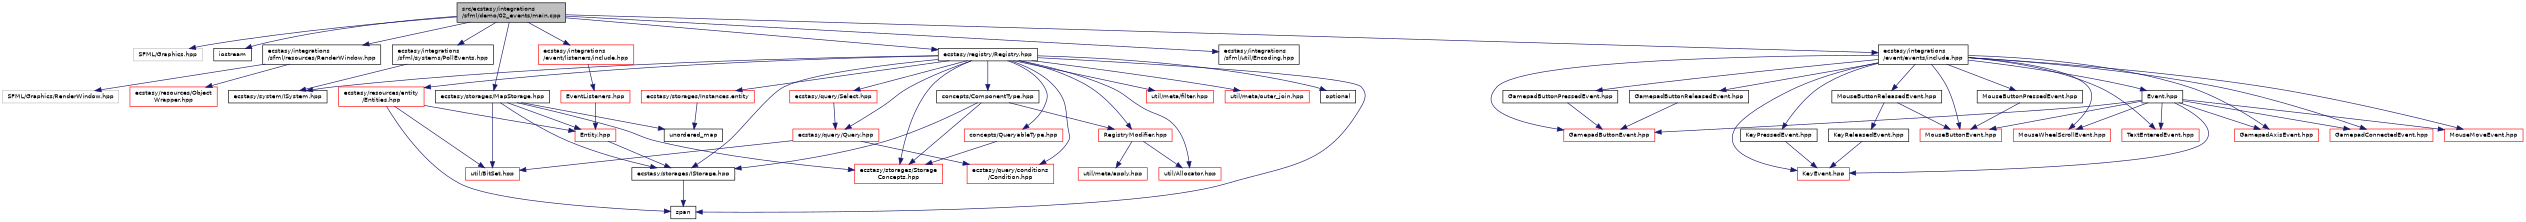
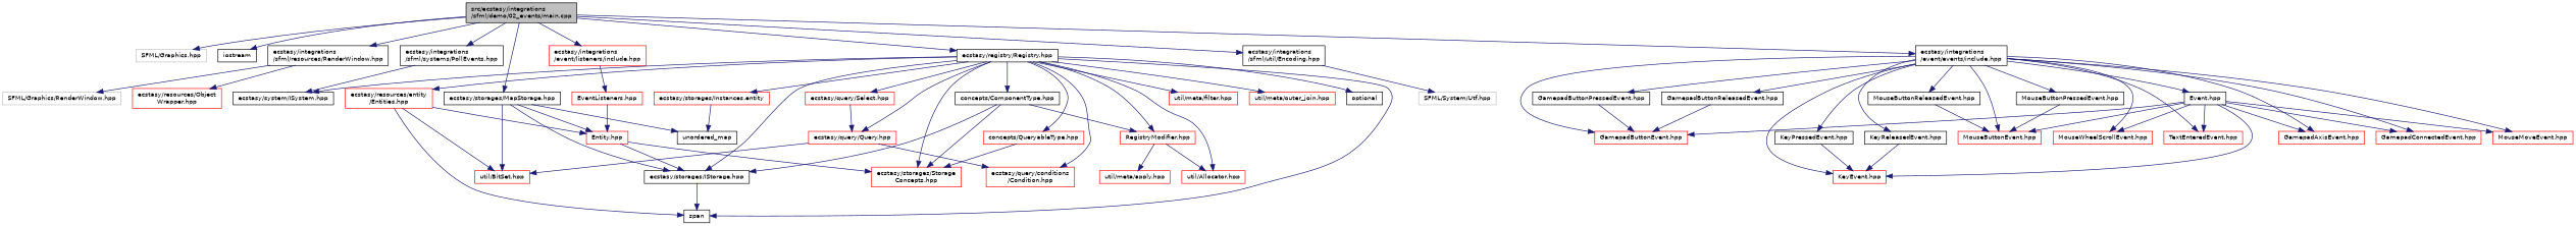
  digraph {
    node [color=red fillcolor=white fontname=Helvetica fontsize=10 shape=record style=filled]
    edge [color=midnightblue fontname=Helvetica fontsize=10 labelfontname=Helvetica labelfontsize=10 style=solid]
    n1 [color=black fillcolor=grey75 fontcolor=black height=0.2 label="src/ecstasy/integrations\l/sfml/demo/02_events/main.cpp" width=0.4]
    n2 [color=grey75 height=0.2 label="SFML/Graphics.hpp" width=0.4]
    n3 [color=black height=0.2 label=iostream width=0.4]
    n4 [color=black height=0.2 label="ecstasy/integrations\l/sfml/resources/RenderWindow.hpp" width=0.4]
    n5 [color=black height=0.2 label="ecstasy/integrations\l/sfml/systems/PollEvents.hpp" width=0.4]
    n6 [color=black height=0.2 label="ecstasy/integrations\l/sfml/util/Encoding.hpp" width=0.4]
    n7 [color=black height=0.2 label="ecstasy/registry/Registry.hpp" width=0.4]
    n8 [color=black height=0.2 label="ecstasy/storages/MapStorage.hpp" width=0.4]
    n9 [color=black height=0.2 label="ecstasy/integrations\l/event/events/include.hpp" width=0.4]
    n10 [height=0.2 label="ecstasy/integrations\l/event/listeners/include.hpp" width=0.4]
    n11 [color=grey75 height=0.2 label="SFML/Graphics/RenderWindow.hpp" width=0.4]
    n12 [height=0.2 label="ecstasy/resources/Object\lWrapper.hpp" width=0.4]
    n13 [color=black height=0.2 label="ecstasy/system/ISystem.hpp" width=0.4]
+   n14 [color=grey75 height=0.2 label="SFML/System/Utf.hpp" width=0.4]
    n15 [color=black height=0.2 label=optional width=0.4]
    n16 [color=black height=0.2 label=span width=0.4]
    n17 [color=black height=0.2 label="concepts/ComponentType.hpp" width=0.4]
    n18 [height=0.2 label="RegistryModifier.hpp" width=0.4]
    n19 [height=0.2 label="util/Allocator.hpp" width=0.4]
    n20 [color=black height=0.2 label="ecstasy/storages/IStorage.hpp" width=0.4]
    n21 [height=0.2 label="ecstasy/storages/Storage\lConcepts.hpp" width=0.4]
    n22 [height=0.2 label="concepts/QueryableType.hpp" width=0.4]
    n23 [height=0.2 label="ecstasy/query/Query.hpp" width=0.4]
    n24 [height=0.2 label="ecstasy/query/conditions\l/Condition.hpp" width=0.4]
    n25 [height=0.2 label="ecstasy/query/Select.hpp" width=0.4]
    n26 [height=0.2 label="ecstasy/resources/entity\l/Entities.hpp" width=0.4]
    n27 [height=0.2 label="ecstasy/storages/Instances.entity" width=0.4]
    n28 [height=0.2 label="util/meta/filter.hpp" width=0.4]
    n29 [height=0.2 label="util/meta/outer_join.hpp" width=0.4]
    n30 [height=0.2 label="util/BitSet.hpp" width=0.4]
    n31 [height=0.2 label="Entity.hpp" width=0.4]
    n32 [color=black height=0.2 label=unordered_map width=0.4]
    n33 [color=black height=0.2 label="Event.hpp" width=0.4]
    n34 [height=0.2 label="GamepadAxisEvent.hpp" width=0.4]
    n35 [height=0.2 label="GamepadButtonEvent.hpp" width=0.4]
    n36 [height=0.2 label="GamepadConnectedEvent.hpp" width=0.4]
    n37 [height=0.2 label="KeyEvent.hpp" width=0.4]
    n38 [height=0.2 label="MouseButtonEvent.hpp" width=0.4]
    n39 [height=0.2 label="MouseMoveEvent.hpp" width=0.4]
    n40 [height=0.2 label="MouseWheelScrollEvent.hpp" width=0.4]
    n41 [height=0.2 label="TextEnteredEvent.hpp" width=0.4]
    n42 [color=black height=0.2 label="GamepadButtonPressedEvent.hpp" width=0.4]
    n43 [color=black height=0.2 label="GamepadButtonReleasedEvent.hpp" width=0.4]
    n44 [color=black height=0.2 label="KeyPressedEvent.hpp" width=0.4]
    n45 [color=black height=0.2 label="KeyReleasedEvent.hpp" width=0.4]
    n46 [color=black height=0.2 label="MouseButtonPressedEvent.hpp" width=0.4]
    n47 [color=black height=0.2 label="MouseButtonReleasedEvent.hpp" width=0.4]
    n48 [height=0.2 label="EventListeners.hpp" width=0.4]
    n49 [height=0.2 label="util/meta/apply.hpp" width=0.4]
    n1 -> n2
    n1 -> n3
    n1 -> n4
    n1 -> n5
    n1 -> n6
    n1 -> n7
    n1 -> n8
    n1 -> n9
    n1 -> n10
    n4 -> n11
    n4 -> n12
    n5 -> n13
+   n6 -> n14
    n7 -> n13
    n7 -> n15
    n7 -> n16
    n7 -> n17
    n7 -> n18
    n7 -> n19
    n7 -> n20
    n7 -> n21
    n7 -> n22
    n7 -> n23
    n7 -> n24
    n7 -> n25
    n7 -> n26
    n7 -> n27
    n7 -> n28
    n7 -> n29
    n8 -> n20
    n8 -> n30
    n8 -> n31
    n8 -> n32
    n9 -> n33
    n9 -> n34
    n9 -> n35
    n9 -> n36
    n9 -> n37
    n9 -> n38
    n9 -> n39
    n9 -> n40
    n9 -> n41
    n9 -> n42
    n9 -> n43
    n9 -> n44
-   n47 -> n45
+   n9 -> n45
    n9 -> n46
    n9 -> n47
    n10 -> n48
    n17 -> n18
    n17 -> n20
    n17 -> n21
    n18 -> n19
    n18 -> n49
    n20 -> n16
    n22 -> n21
    n23 -> n24
    n23 -> n30
    n25 -> n23
    n26 -> n16
    n26 -> n30
    n26 -> n31
    n27 -> n32
    n31 -> n20
-   n8 -> n21
+   n31 -> n21
    n33 -> n34
    n33 -> n35
    n33 -> n36
    n33 -> n37
    n33 -> n38
    n33 -> n39
    n33 -> n40
    n33 -> n41
    n42 -> n35
    n43 -> n35
    n44 -> n37
    n45 -> n37
    n46 -> n38
    n47 -> n38
    n48 -> n31
  }
